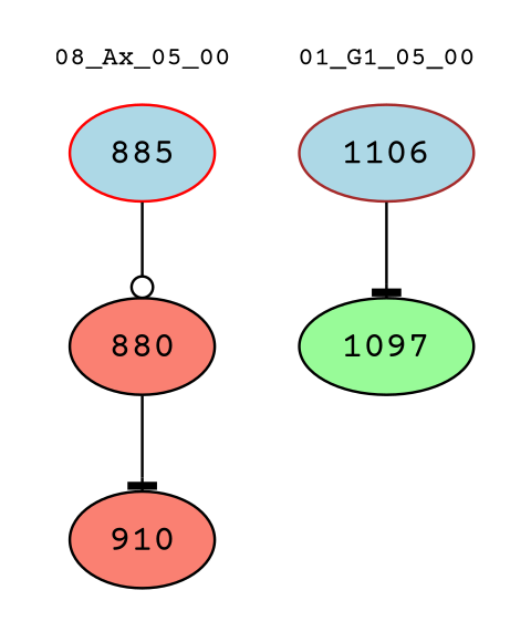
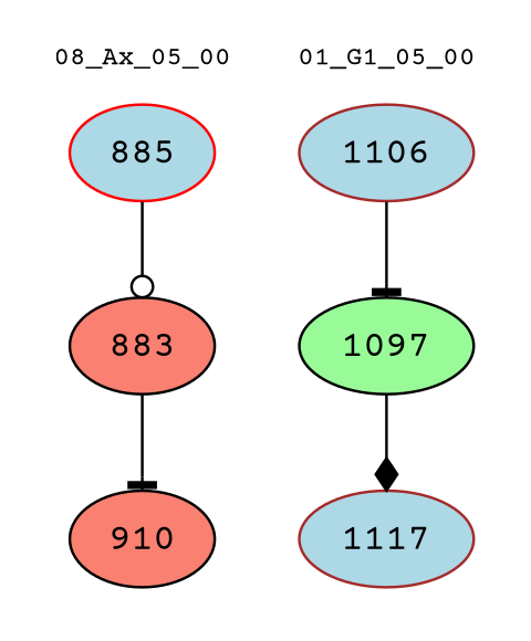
  digraph {
    fontname="Courier Prime"
    node [color=black fillcolor=lightblue fontname="Courier Prime" style=filled]
    edge [arrowhead=tee color=black fontname="Courier Prime"]
    n1 [color=red label=885]
-   n2 [fillcolor=salmon label=880]
+   n2 [fillcolor=salmon label=883]
    n3 [fillcolor=salmon label=910]
    n4 [color=brown label=1106]
    n5 [fillcolor=palegreen label=1097]
+   n6 [color=brown label=1117]
    subgraph cluster_1 {
      color=white
      fontsize=10
      label="08_Ax_05_00"
      n1
      n2
      n3
    }
    subgraph cluster_2 {
      color=white
      fontsize=10
      label="01_G1_05_00"
      n4
      n5
+     n6
    }
    n1 -> n2 [arrowhead=odot]
    n2 -> n3
    n4 -> n5
+   n5 -> n6 [arrowhead=diamond]
  }
